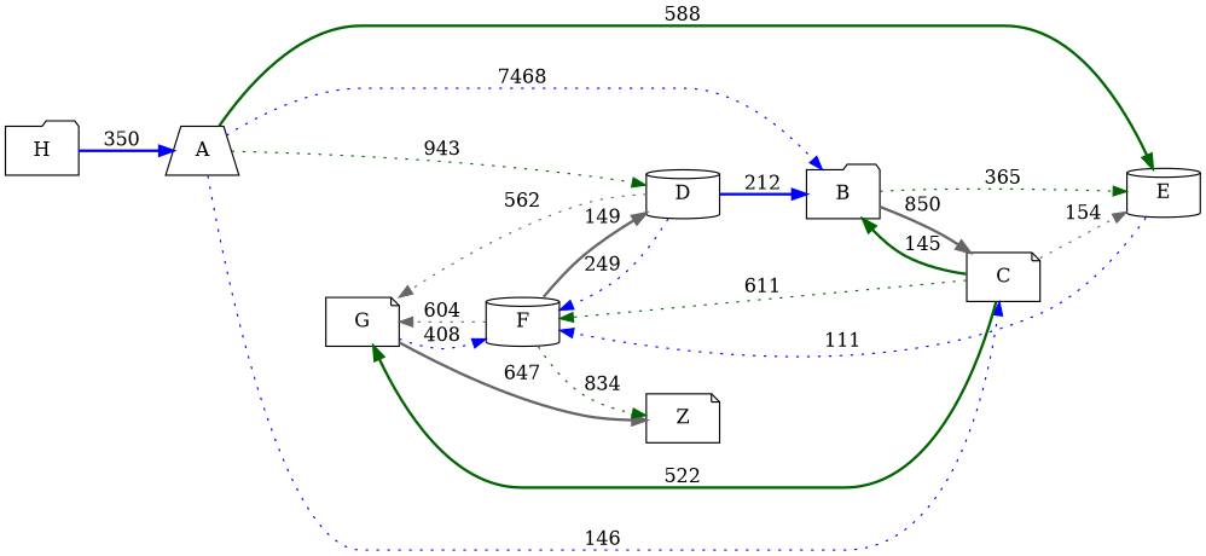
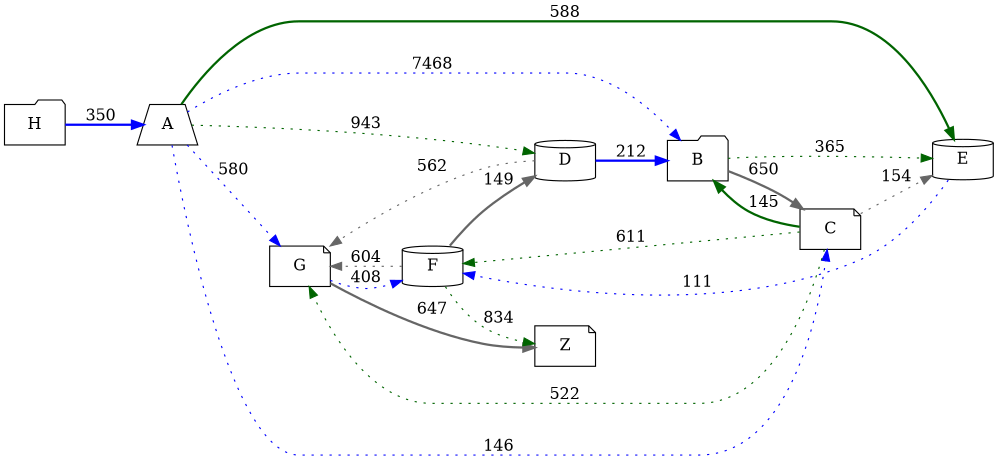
  digraph {
    rankdir=LR
    node [shape=note]
    edge [color=blue style=dotted]
    A [shape=trapezium]
    G
    D [shape=cylinder]
    C
    B [shape=folder]
    E [shape=cylinder]
    F [shape=cylinder]
    Z
    H [shape=folder]
+   A -> G [label=580]
    A -> D [color=darkgreen label=943]
    A -> C [label=146]
    A -> B [label=7468]
    A -> E [color=darkgreen label=588 style=bold]
    G -> F [label=408]
    G -> Z [color=gray40 label=647 style=bold]
    D -> G [color=gray40 label=562]
    D -> B [label=212 style=bold]
-   D -> F [label=249]
-   C -> G [color=darkgreen label=522 style=bold]
+   C -> G [color=darkgreen label=522]
    C -> B [color=darkgreen label=145 style=bold]
    C -> E [color=gray40 label=154]
    C -> F [color=darkgreen label=611]
-   B -> C [color=gray40 label=850 style=bold]
+   B -> C [color=gray40 label=650 style=bold]
    B -> E [color=darkgreen label=365]
    E -> F [label=111]
    F -> G [color=gray40 label=604]
    F -> D [color=gray40 label=149 style=bold]
    F -> Z [color=darkgreen label=834]
    H -> A [label=350 style=bold]
  }
